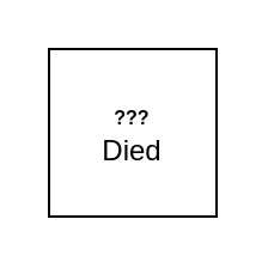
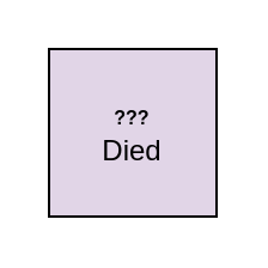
  <mxCell id="0" />
  <mxCell id="1" parent="0" />
- <mxCell id="2" value="&lt;span style=&quot;font-size: 8px&quot;&gt;&lt;b&gt;???&lt;br&gt;&lt;/b&gt;&lt;/span&gt;Died" style="whiteSpace=wrap;html=1;aspect=fixed;" vertex="1" parent="1"><mxGeometry x="20" y="20" width="70" height="70" as="geometry" /></mxCell>
+ <mxCell id="2" value="&lt;span style=&quot;font-size: 8px&quot;&gt;&lt;b&gt;???&lt;br&gt;&lt;/b&gt;&lt;/span&gt;Died" style="whiteSpace=wrap;html=1;aspect=fixed;fillColor=#e1d5e7;" vertex="1" parent="1"><mxGeometry x="20" y="20" width="70" height="70" as="geometry" /></mxCell>
